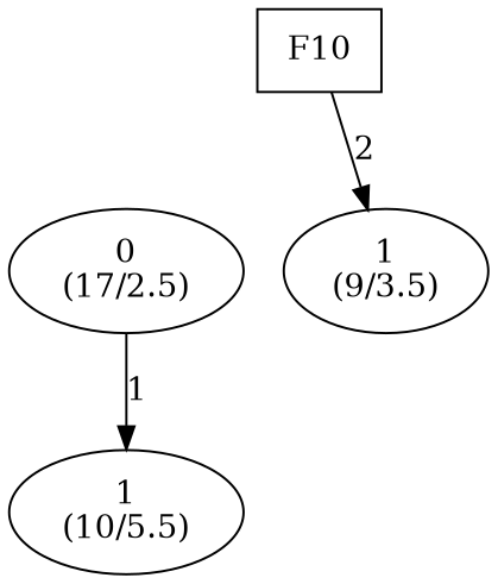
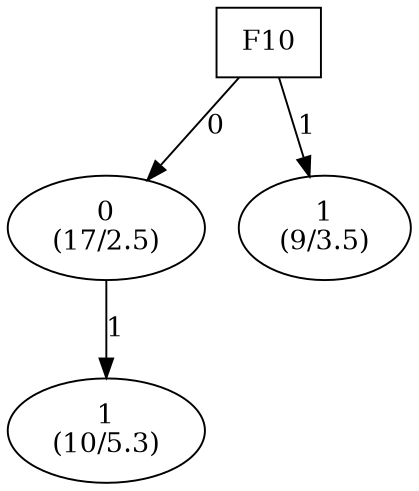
  digraph {
    node [shape=ellipse]
    n1 [label="F10\n" shape=box]
    n2 [label="0\n(17/2.5)"]
    n3 [label="1\n(9/3.5)"]
-   n4 [label="1\n(10/5.5)"]
-   n1 -> n3 [label=2]
+   n4 [label="1\n(10/5.3)"]
+   n1 -> n2 [label=0]
+   n1 -> n3 [label=1]
    n2 -> n4 [label=1]
  }
